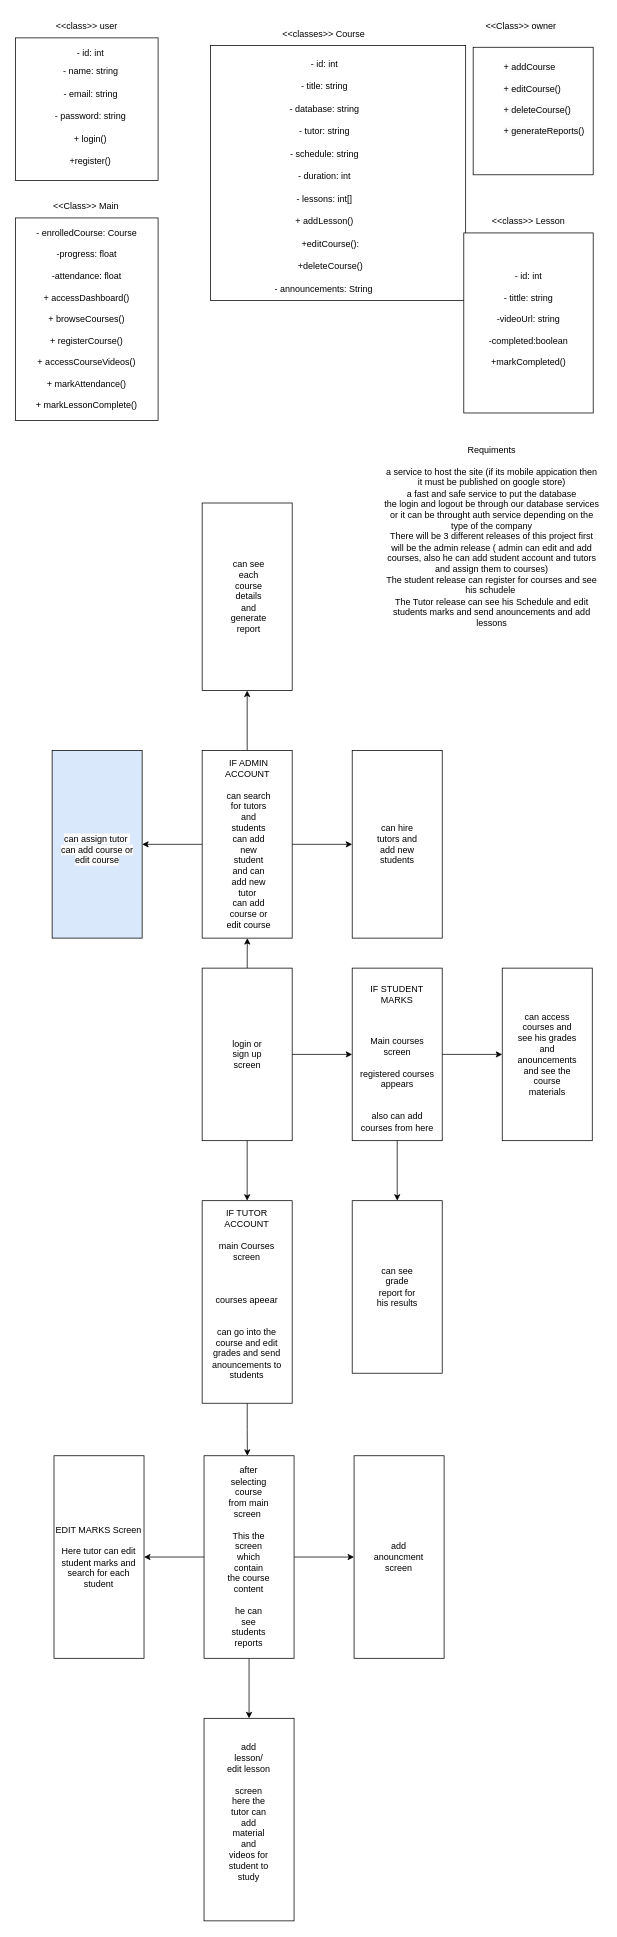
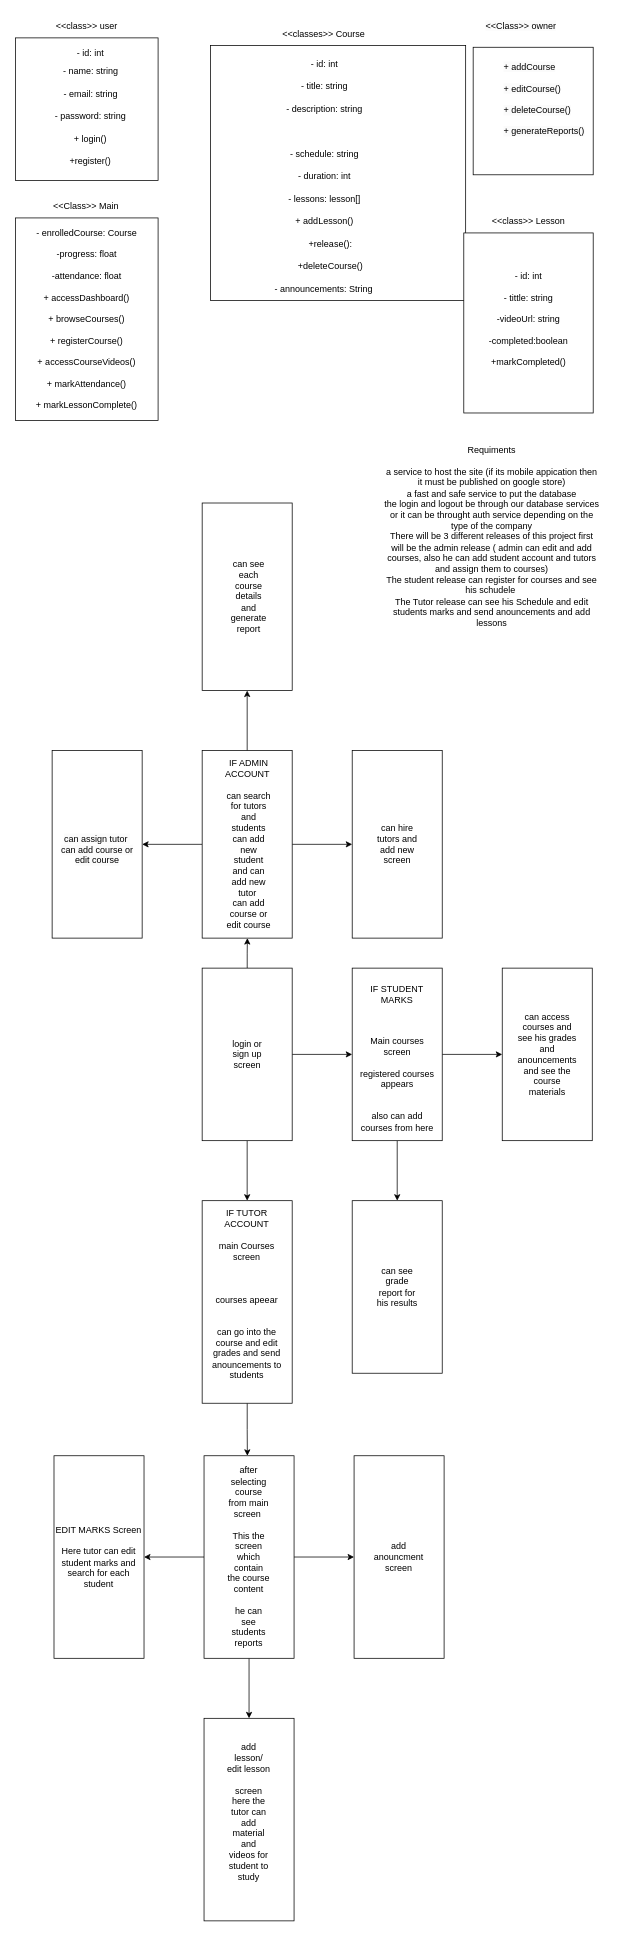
  <mxCell id="0" />
  <mxCell id="1" parent="0" />
  <mxCell id="2" value="" style="whiteSpace=wrap;html=1;aspect=fixed;" vertex="1" parent="1"><mxGeometry x="20" y="50" width="190" height="190" as="geometry" /></mxCell>
  <mxCell id="3" value="&amp;lt;&amp;lt;class&amp;gt;&amp;gt; user" style="text;strokeColor=none;align=center;fillColor=none;html=1;verticalAlign=middle;whiteSpace=wrap;rounded=0;" vertex="1" parent="1"><mxGeometry x="70" y="20" width="90" height="30" as="geometry" /></mxCell>
  <mxCell id="4" value="- id: int" style="text;strokeColor=none;align=center;fillColor=none;html=1;verticalAlign=middle;whiteSpace=wrap;rounded=0;" vertex="1" parent="1"><mxGeometry x="90" y="60" width="60" height="20" as="geometry" /></mxCell>
  <mxCell id="5" value="- name: string" style="text;strokeColor=none;align=center;fillColor=none;html=1;verticalAlign=middle;whiteSpace=wrap;rounded=0;" vertex="1" parent="1"><mxGeometry x="77.5" y="80" width="85" height="30" as="geometry" /></mxCell>
  <mxCell id="6" value="- email: string" style="text;strokeColor=none;align=center;fillColor=none;html=1;verticalAlign=middle;whiteSpace=wrap;rounded=0;" vertex="1" parent="1"><mxGeometry x="82.5" y="110" width="75" height="30" as="geometry" /></mxCell>
  <mxCell id="7" value="- password: string" style="text;strokeColor=none;align=center;fillColor=none;html=1;verticalAlign=middle;whiteSpace=wrap;rounded=0;" vertex="1" parent="1"><mxGeometry x="66.25" y="140" width="107.5" height="30" as="geometry" /></mxCell>
  <mxCell id="8" value="+ login()" style="text;strokeColor=none;align=center;fillColor=none;html=1;verticalAlign=middle;whiteSpace=wrap;rounded=0;" vertex="1" parent="1"><mxGeometry x="66.25" y="170" width="107.5" height="30" as="geometry" /></mxCell>
  <mxCell id="9" value="+register()" style="text;strokeColor=none;align=center;fillColor=none;html=1;verticalAlign=middle;whiteSpace=wrap;rounded=0;" vertex="1" parent="1"><mxGeometry x="90" y="200" width="60" height="30" as="geometry" /></mxCell>
  <mxCell id="10" value="" style="whiteSpace=wrap;html=1;aspect=fixed;" vertex="1" parent="1"><mxGeometry x="280" y="60" width="340" height="340" as="geometry" /></mxCell>
  <mxCell id="11" value="&amp;lt;&amp;lt;classes&amp;gt;&amp;gt; Course" style="text;strokeColor=none;align=center;fillColor=none;html=1;verticalAlign=middle;whiteSpace=wrap;rounded=0;" vertex="1" parent="1"><mxGeometry x="336.25" y="30" width="190" height="30" as="geometry" /></mxCell>
  <mxCell id="12" value="- id: int" style="text;strokeColor=none;align=center;fillColor=none;html=1;verticalAlign=middle;whiteSpace=wrap;rounded=0;" vertex="1" parent="1"><mxGeometry x="377.5" y="70" width="107.5" height="30" as="geometry" /></mxCell>
  <mxCell id="13" value="- title: string" style="text;strokeColor=none;align=center;fillColor=none;html=1;verticalAlign=middle;whiteSpace=wrap;rounded=0;" vertex="1" parent="1"><mxGeometry x="377.5" y="100" width="107.5" height="30" as="geometry" /></mxCell>
- <mxCell id="14" value="- database: string" style="text;strokeColor=none;align=center;fillColor=none;html=1;verticalAlign=middle;whiteSpace=wrap;rounded=0;" vertex="1" parent="1"><mxGeometry x="377.5" y="130" width="107.5" height="30" as="geometry" /></mxCell>
- <mxCell id="15" value="- tutor: string" style="text;strokeColor=none;align=center;fillColor=none;html=1;verticalAlign=middle;whiteSpace=wrap;rounded=0;" vertex="1" parent="1"><mxGeometry x="377.5" y="160" width="107.5" height="30" as="geometry" /></mxCell>
+ <mxCell id="14" value="- description: string" style="text;strokeColor=none;align=center;fillColor=none;html=1;verticalAlign=middle;whiteSpace=wrap;rounded=0;" vertex="1" parent="1"><mxGeometry x="377.5" y="130" width="107.5" height="30" as="geometry" /></mxCell>
  <mxCell id="16" value="- schedule: string" style="text;strokeColor=none;align=center;fillColor=none;html=1;verticalAlign=middle;whiteSpace=wrap;rounded=0;" vertex="1" parent="1"><mxGeometry x="377.5" y="190" width="107.5" height="30" as="geometry" /></mxCell>
  <mxCell id="17" value="- duration: int" style="text;strokeColor=none;align=center;fillColor=none;html=1;verticalAlign=middle;whiteSpace=wrap;rounded=0;" vertex="1" parent="1"><mxGeometry x="377.5" y="220" width="107.5" height="30" as="geometry" /></mxCell>
- <mxCell id="18" value="- lessons: int[]" style="text;strokeColor=none;align=center;fillColor=none;html=1;verticalAlign=middle;whiteSpace=wrap;rounded=0;" vertex="1" parent="1"><mxGeometry x="377.5" y="250" width="107.5" height="30" as="geometry" /></mxCell>
+ <mxCell id="18" value="- lessons: lesson[]" style="text;strokeColor=none;align=center;fillColor=none;html=1;verticalAlign=middle;whiteSpace=wrap;rounded=0;" vertex="1" parent="1"><mxGeometry x="377.5" y="250" width="107.5" height="30" as="geometry" /></mxCell>
  <mxCell id="19" value="+ addLesson()" style="text;strokeColor=none;align=center;fillColor=none;html=1;verticalAlign=middle;whiteSpace=wrap;rounded=0;" vertex="1" parent="1"><mxGeometry x="377.5" y="280" width="107.5" height="30" as="geometry" /></mxCell>
- <mxCell id="20" value="+editCourse():" style="text;strokeColor=none;align=center;fillColor=none;html=1;verticalAlign=middle;whiteSpace=wrap;rounded=0;" vertex="1" parent="1"><mxGeometry x="386.25" y="310" width="107.5" height="30" as="geometry" /></mxCell>
+ <mxCell id="20" value="+release():" style="text;strokeColor=none;align=center;fillColor=none;html=1;verticalAlign=middle;whiteSpace=wrap;rounded=0;" vertex="1" parent="1"><mxGeometry x="386.25" y="310" width="107.5" height="30" as="geometry" /></mxCell>
  <mxCell id="21" value="+deleteCourse()" style="text;strokeColor=none;align=center;fillColor=none;html=1;verticalAlign=middle;whiteSpace=wrap;rounded=0;" vertex="1" parent="1"><mxGeometry x="386.25" y="340" width="107.5" height="30" as="geometry" /></mxCell>
  <mxCell id="22" value="" style="rounded=0;whiteSpace=wrap;html=1;" vertex="1" parent="1"><mxGeometry x="617.5" y="310" width="172.5" height="240" as="geometry" /></mxCell>
  <mxCell id="23" value="&amp;lt;&amp;lt;class&amp;gt;&amp;gt; Lesson" style="text;strokeColor=none;align=center;fillColor=none;html=1;verticalAlign=middle;whiteSpace=wrap;rounded=0;" vertex="1" parent="1"><mxGeometry x="650" y="280" width="107.5" height="30" as="geometry" /></mxCell>
  <mxCell id="24" value="- id: int&lt;br&gt;&lt;br&gt;- tittle: string&lt;br&gt;&lt;br&gt;-videoUrl: string&lt;br&gt;&lt;br&gt;-completed:boolean&lt;br&gt;&lt;br&gt;+markCompleted()" style="text;strokeColor=none;align=center;fillColor=none;html=1;verticalAlign=middle;whiteSpace=wrap;rounded=0;" vertex="1" parent="1"><mxGeometry x="650" y="320" width="107.5" height="210" as="geometry" /></mxCell>
  <mxCell id="25" value="" style="rounded=0;whiteSpace=wrap;html=1;" vertex="1" parent="1"><mxGeometry x="20" y="290" width="190" height="270" as="geometry" /></mxCell>
  <mxCell id="26" value="&amp;lt;&amp;lt;Class&amp;gt;&amp;gt; Main" style="text;strokeColor=none;align=center;fillColor=none;html=1;verticalAlign=middle;whiteSpace=wrap;rounded=0;" vertex="1" parent="1"><mxGeometry x="60" y="260" width="107.5" height="30" as="geometry" /></mxCell>
  <mxCell id="27" value="- enrolledCourse: Course&lt;br&gt;&lt;br&gt;-progress: float&lt;br&gt;&lt;br&gt;-attendance: float&lt;br&gt;&amp;nbsp;&lt;br&gt;+ accessDashboard()&lt;br&gt;&lt;br&gt;+ browseCourses()&lt;br&gt;&lt;br&gt;+ registerCourse()&lt;br&gt;&lt;br&gt;+ accessCourseVideos()&lt;br&gt;&lt;br&gt;+ markAttendance()&lt;br&gt;&lt;br&gt;+ markLessonComplete()" style="text;strokeColor=none;align=center;fillColor=none;html=1;verticalAlign=middle;whiteSpace=wrap;rounded=0;" vertex="1" parent="1"><mxGeometry x="33.13" y="300" width="163.75" height="250" as="geometry" /></mxCell>
  <mxCell id="28" value="" style="rounded=0;whiteSpace=wrap;html=1;" vertex="1" parent="1"><mxGeometry x="630" y="62.5" width="160" height="170" as="geometry" /></mxCell>
  <mxCell id="29" value="&lt;span style=&quot;color: rgb(0, 0, 0); font-family: Helvetica; font-size: 12px; font-style: normal; font-variant-ligatures: normal; font-variant-caps: normal; font-weight: 400; letter-spacing: normal; orphans: 2; text-align: center; text-indent: 0px; text-transform: none; widows: 2; word-spacing: 0px; -webkit-text-stroke-width: 0px; background-color: rgb(251, 251, 251); text-decoration-thickness: initial; text-decoration-style: initial; text-decoration-color: initial; float: none; display: inline !important;&quot;&gt;&amp;lt;&amp;lt;Class&amp;gt;&amp;gt; owner&lt;/span&gt;" style="text;whiteSpace=wrap;html=1;" vertex="1" parent="1"><mxGeometry x="645" y="20" width="100" height="40" as="geometry" /></mxCell>
  <mxCell id="30" value="&lt;span style=&quot;color: rgb(0, 0, 0); font-family: Helvetica; font-size: 12px; font-style: normal; font-variant-ligatures: normal; font-variant-caps: normal; font-weight: 400; letter-spacing: normal; orphans: 2; text-align: center; text-indent: 0px; text-transform: none; widows: 2; word-spacing: 0px; -webkit-text-stroke-width: 0px; background-color: rgb(251, 251, 251); text-decoration-thickness: initial; text-decoration-style: initial; text-decoration-color: initial; float: none; display: inline !important;&quot;&gt;+ addCourse&lt;br&gt;&lt;br&gt;+ editCourse()&lt;br&gt;&lt;br&gt;+ deleteCourse()&lt;br&gt;&lt;br&gt;+ generateReports()&lt;br&gt;&lt;/span&gt;" style="text;whiteSpace=wrap;html=1;" vertex="1" parent="1"><mxGeometry x="668.75" y="75" width="116.25" height="145" as="geometry" /></mxCell>
  <mxCell id="31" value="Requiments&lt;br&gt;&lt;br&gt;a service to host the site (if its mobile appication then it must be published on google store)&lt;br&gt;a fast and safe service to put the database&lt;br&gt;the login and logout be through our database services or it can be throught auth service depending on the type of the company&lt;br&gt;There will be 3 different releases of this project first will be the admin release ( admin can edit and add courses, also he can add student account and tutors and assign them to courses)&lt;br&gt;The student release can register for courses and see his schudele&amp;nbsp;&lt;br&gt;The Tutor release can see his Schedule and edit students marks&amp;nbsp;and send anouncements and add lessons" style="text;strokeColor=none;align=center;fillColor=none;html=1;verticalAlign=middle;whiteSpace=wrap;rounded=0;" vertex="1" parent="1"><mxGeometry x="510" y="580" width="290" height="270" as="geometry" /></mxCell>
  <mxCell id="32" value="" style="edgeStyle=orthogonalEdgeStyle;rounded=0;orthogonalLoop=1;jettySize=auto;html=1;" edge="1" parent="1" source="35" target="39"><mxGeometry relative="1" as="geometry" /></mxCell>
  <mxCell id="33" value="" style="edgeStyle=orthogonalEdgeStyle;rounded=0;orthogonalLoop=1;jettySize=auto;html=1;" edge="1" parent="1" source="35" target="43"><mxGeometry relative="1" as="geometry" /></mxCell>
  <mxCell id="34" value="" style="edgeStyle=orthogonalEdgeStyle;rounded=0;orthogonalLoop=1;jettySize=auto;html=1;" edge="1" parent="1" source="35"><mxGeometry relative="1" as="geometry"><mxPoint x="329" y="1250" as="targetPoint" /></mxGeometry></mxCell>
  <mxCell id="35" value="" style="rounded=0;whiteSpace=wrap;html=1;" vertex="1" parent="1"><mxGeometry x="268.75" y="1290" width="120" height="230" as="geometry" /></mxCell>
  <mxCell id="36" value="login or sign up screen" style="text;strokeColor=none;align=center;fillColor=none;html=1;verticalAlign=middle;whiteSpace=wrap;rounded=0;" vertex="1" parent="1"><mxGeometry x="298.76" y="1370" width="60" height="70" as="geometry" /></mxCell>
  <mxCell id="37" value="" style="edgeStyle=orthogonalEdgeStyle;rounded=0;orthogonalLoop=1;jettySize=auto;html=1;" edge="1" parent="1" source="39" target="61"><mxGeometry relative="1" as="geometry" /></mxCell>
  <mxCell id="38" value="" style="edgeStyle=orthogonalEdgeStyle;rounded=0;orthogonalLoop=1;jettySize=auto;html=1;" edge="1" parent="1" source="39" target="63"><mxGeometry relative="1" as="geometry" /></mxCell>
  <mxCell id="39" value="" style="rounded=0;whiteSpace=wrap;html=1;" vertex="1" parent="1"><mxGeometry x="468.75" y="1290" width="120" height="230" as="geometry" /></mxCell>
  <mxCell id="40" value="Main courses screen&lt;br&gt;&lt;br&gt;registered courses appears&lt;br&gt;&lt;br&gt;&lt;br&gt;also can add courses from here" style="text;strokeColor=none;align=center;fillColor=none;html=1;verticalAlign=middle;whiteSpace=wrap;rounded=0;" vertex="1" parent="1"><mxGeometry x="475" y="1430" width="107.5" height="30" as="geometry" /></mxCell>
  <mxCell id="41" value="IF STUDENT MARKS" style="text;strokeColor=none;align=center;fillColor=none;html=1;verticalAlign=middle;whiteSpace=wrap;rounded=0;" vertex="1" parent="1"><mxGeometry x="491.25" y="1310" width="75" height="30" as="geometry" /></mxCell>
  <mxCell id="42" value="" style="edgeStyle=orthogonalEdgeStyle;rounded=0;orthogonalLoop=1;jettySize=auto;html=1;" edge="1" parent="1" source="43"><mxGeometry relative="1" as="geometry"><mxPoint x="329" y="1940" as="targetPoint" /></mxGeometry></mxCell>
  <mxCell id="43" value="&lt;br&gt;" style="rounded=0;whiteSpace=wrap;html=1;" vertex="1" parent="1"><mxGeometry x="268.75" y="1600" width="120" height="270" as="geometry" /></mxCell>
  <mxCell id="44" value="IF TUTOR ACCOUNT&lt;br&gt;&lt;br&gt;main Courses screen&lt;br&gt;&lt;br&gt;&lt;br&gt;&lt;br&gt;courses apeear&lt;br&gt;&lt;br&gt;&lt;br&gt;can go into the course and edit grades and send anouncements to students&lt;br&gt;" style="text;strokeColor=none;align=center;fillColor=none;html=1;verticalAlign=middle;whiteSpace=wrap;rounded=0;" vertex="1" parent="1"><mxGeometry x="276.26" y="1710" width="105" height="30" as="geometry" /></mxCell>
  <mxCell id="45" value="- announcements: String" style="text;strokeColor=none;align=center;fillColor=none;html=1;verticalAlign=middle;whiteSpace=wrap;rounded=0;" vertex="1" parent="1"><mxGeometry x="361.25" y="370" width="140" height="30" as="geometry" /></mxCell>
  <mxCell id="46" value="" style="edgeStyle=orthogonalEdgeStyle;rounded=0;orthogonalLoop=1;jettySize=auto;html=1;" edge="1" parent="1" source="49" target="65"><mxGeometry relative="1" as="geometry" /></mxCell>
  <mxCell id="47" value="" style="edgeStyle=orthogonalEdgeStyle;rounded=0;orthogonalLoop=1;jettySize=auto;html=1;" edge="1" parent="1" source="49" target="67"><mxGeometry relative="1" as="geometry" /></mxCell>
  <mxCell id="48" value="" style="edgeStyle=orthogonalEdgeStyle;rounded=0;orthogonalLoop=1;jettySize=auto;html=1;" edge="1" parent="1" source="49" target="69"><mxGeometry relative="1" as="geometry" /></mxCell>
  <mxCell id="49" value="" style="rounded=0;whiteSpace=wrap;html=1;" vertex="1" parent="1"><mxGeometry x="271.25" y="1940" width="120" height="270" as="geometry" /></mxCell>
  <mxCell id="50" value="after selecting course from main screen&amp;nbsp;&lt;br&gt;&lt;br&gt;This the screen which contain the course content&lt;br&gt;&lt;br&gt;he can see students reports" style="text;strokeColor=none;align=center;fillColor=none;html=1;verticalAlign=middle;whiteSpace=wrap;rounded=0;" vertex="1" parent="1"><mxGeometry x="301.25" y="2060" width="60" height="30" as="geometry" /></mxCell>
  <mxCell id="51" value="" style="edgeStyle=orthogonalEdgeStyle;rounded=0;orthogonalLoop=1;jettySize=auto;html=1;" edge="1" parent="1" source="54" target="56"><mxGeometry relative="1" as="geometry" /></mxCell>
  <mxCell id="52" value="" style="edgeStyle=orthogonalEdgeStyle;rounded=0;orthogonalLoop=1;jettySize=auto;html=1;" edge="1" parent="1" source="54" target="57"><mxGeometry relative="1" as="geometry" /></mxCell>
  <mxCell id="53" value="" style="edgeStyle=orthogonalEdgeStyle;rounded=0;orthogonalLoop=1;jettySize=auto;html=1;" edge="1" parent="1" source="54" target="59"><mxGeometry relative="1" as="geometry" /></mxCell>
  <mxCell id="54" value="" style="rounded=0;whiteSpace=wrap;html=1;" vertex="1" parent="1"><mxGeometry x="268.76" y="1000" width="120" height="250" as="geometry" /></mxCell>
  <mxCell id="55" value="IF ADMIN ACCOUNT&amp;nbsp;&lt;br&gt;&lt;br&gt;can search for tutors and students can add new student and can add new tutor&amp;nbsp;&lt;br&gt;can add course or edit course" style="text;strokeColor=none;align=center;fillColor=none;html=1;verticalAlign=middle;whiteSpace=wrap;rounded=0;" vertex="1" parent="1"><mxGeometry x="301.25" y="1110" width="60" height="30" as="geometry" /></mxCell>
- <mxCell id="56" value="&lt;br&gt;&lt;span style=&quot;color: rgb(0, 0, 0); font-family: Helvetica; font-size: 12px; font-style: normal; font-variant-ligatures: normal; font-variant-caps: normal; font-weight: 400; letter-spacing: normal; orphans: 2; text-align: center; text-indent: 0px; text-transform: none; widows: 2; word-spacing: 0px; -webkit-text-stroke-width: 0px; background-color: rgb(251, 251, 251); text-decoration-thickness: initial; text-decoration-style: initial; text-decoration-color: initial; float: none; display: inline !important;&quot;&gt;can assign tutor&amp;nbsp;&lt;/span&gt;&lt;br style=&quot;border-color: var(--border-color); color: rgb(0, 0, 0); font-family: Helvetica; font-size: 12px; font-style: normal; font-variant-ligatures: normal; font-variant-caps: normal; font-weight: 400; letter-spacing: normal; orphans: 2; text-align: center; text-indent: 0px; text-transform: none; widows: 2; word-spacing: 0px; -webkit-text-stroke-width: 0px; background-color: rgb(251, 251, 251); text-decoration-thickness: initial; text-decoration-style: initial; text-decoration-color: initial;&quot;&gt;&lt;span style=&quot;color: rgb(0, 0, 0); font-family: Helvetica; font-size: 12px; font-style: normal; font-variant-ligatures: normal; font-variant-caps: normal; font-weight: 400; letter-spacing: normal; orphans: 2; text-align: center; text-indent: 0px; text-transform: none; widows: 2; word-spacing: 0px; -webkit-text-stroke-width: 0px; background-color: rgb(251, 251, 251); text-decoration-thickness: initial; text-decoration-style: initial; text-decoration-color: initial; float: none; display: inline !important;&quot;&gt;can add course or edit course&lt;/span&gt;" style="rounded=0;whiteSpace=wrap;html=1;fillColor=#dae8fc;" vertex="1" parent="1"><mxGeometry x="68.76" y="1000" width="120" height="250" as="geometry" /></mxCell>
+ <mxCell id="56" value="&lt;br&gt;&lt;span style=&quot;color: rgb(0, 0, 0); font-family: Helvetica; font-size: 12px; font-style: normal; font-variant-ligatures: normal; font-variant-caps: normal; font-weight: 400; letter-spacing: normal; orphans: 2; text-align: center; text-indent: 0px; text-transform: none; widows: 2; word-spacing: 0px; -webkit-text-stroke-width: 0px; background-color: rgb(251, 251, 251); text-decoration-thickness: initial; text-decoration-style: initial; text-decoration-color: initial; float: none; display: inline !important;&quot;&gt;can assign tutor&amp;nbsp;&lt;/span&gt;&lt;br style=&quot;border-color: var(--border-color); color: rgb(0, 0, 0); font-family: Helvetica; font-size: 12px; font-style: normal; font-variant-ligatures: normal; font-variant-caps: normal; font-weight: 400; letter-spacing: normal; orphans: 2; text-align: center; text-indent: 0px; text-transform: none; widows: 2; word-spacing: 0px; -webkit-text-stroke-width: 0px; background-color: rgb(251, 251, 251); text-decoration-thickness: initial; text-decoration-style: initial; text-decoration-color: initial;&quot;&gt;&lt;span style=&quot;color: rgb(0, 0, 0); font-family: Helvetica; font-size: 12px; font-style: normal; font-variant-ligatures: normal; font-variant-caps: normal; font-weight: 400; letter-spacing: normal; orphans: 2; text-align: center; text-indent: 0px; text-transform: none; widows: 2; word-spacing: 0px; -webkit-text-stroke-width: 0px; background-color: rgb(251, 251, 251); text-decoration-thickness: initial; text-decoration-style: initial; text-decoration-color: initial; float: none; display: inline !important;&quot;&gt;can add course or edit course&lt;/span&gt;" style="rounded=0;whiteSpace=wrap;html=1;" vertex="1" parent="1"><mxGeometry x="68.76" y="1000" width="120" height="250" as="geometry" /></mxCell>
  <mxCell id="57" value="" style="rounded=0;whiteSpace=wrap;html=1;" vertex="1" parent="1"><mxGeometry x="468.76" y="1000" width="120" height="250" as="geometry" /></mxCell>
- <mxCell id="58" value="can hire tutors and add new students" style="text;strokeColor=none;align=center;fillColor=none;html=1;verticalAlign=middle;whiteSpace=wrap;rounded=0;" vertex="1" parent="1"><mxGeometry x="498.75" y="1110" width="60" height="30" as="geometry" /></mxCell>
+ <mxCell id="58" value="can hire tutors and add new screen" style="text;strokeColor=none;align=center;fillColor=none;html=1;verticalAlign=middle;whiteSpace=wrap;rounded=0;" vertex="1" parent="1"><mxGeometry x="498.75" y="1110" width="60" height="30" as="geometry" /></mxCell>
  <mxCell id="59" value="" style="rounded=0;whiteSpace=wrap;html=1;" vertex="1" parent="1"><mxGeometry x="268.76" y="670" width="120" height="250" as="geometry" /></mxCell>
  <mxCell id="60" value="can see each course details and generate report" style="text;strokeColor=none;align=center;fillColor=none;html=1;verticalAlign=middle;whiteSpace=wrap;rounded=0;" vertex="1" parent="1"><mxGeometry x="301.25" y="780" width="60" height="30" as="geometry" /></mxCell>
  <mxCell id="61" value="" style="rounded=0;whiteSpace=wrap;html=1;" vertex="1" parent="1"><mxGeometry x="668.75" y="1290" width="120" height="230" as="geometry" /></mxCell>
  <mxCell id="62" value="can access courses and see his grades and anouncements and see the course materials" style="text;strokeColor=none;align=center;fillColor=none;html=1;verticalAlign=middle;whiteSpace=wrap;rounded=0;" vertex="1" parent="1"><mxGeometry x="698.75" y="1390" width="60" height="30" as="geometry" /></mxCell>
  <mxCell id="63" value="" style="rounded=0;whiteSpace=wrap;html=1;" vertex="1" parent="1"><mxGeometry x="468.75" y="1600" width="120" height="230" as="geometry" /></mxCell>
  <mxCell id="64" value="can see grade report for his results" style="text;strokeColor=none;align=center;fillColor=none;html=1;verticalAlign=middle;whiteSpace=wrap;rounded=0;" vertex="1" parent="1"><mxGeometry x="498.75" y="1700" width="60" height="30" as="geometry" /></mxCell>
  <mxCell id="65" value="" style="rounded=0;whiteSpace=wrap;html=1;" vertex="1" parent="1"><mxGeometry x="471.25" y="1940" width="120" height="270" as="geometry" /></mxCell>
  <mxCell id="66" value="add anouncment screen" style="text;strokeColor=none;align=center;fillColor=none;html=1;verticalAlign=middle;whiteSpace=wrap;rounded=0;" vertex="1" parent="1"><mxGeometry x="501.25" y="2060" width="60" height="30" as="geometry" /></mxCell>
  <mxCell id="67" value="" style="rounded=0;whiteSpace=wrap;html=1;" vertex="1" parent="1"><mxGeometry x="271.25" y="2290" width="120" height="270" as="geometry" /></mxCell>
  <mxCell id="68" value="add lesson/ edit lesson&lt;br&gt;&lt;br&gt;&amp;nbsp;screen&amp;nbsp;&lt;br&gt;here the tutor can add material and videos for student to study" style="text;strokeColor=none;align=center;fillColor=none;html=1;verticalAlign=middle;whiteSpace=wrap;rounded=0;" vertex="1" parent="1"><mxGeometry x="301.25" y="2400" width="60" height="30" as="geometry" /></mxCell>
  <mxCell id="69" value="EDIT MARKS Screen&lt;br&gt;&lt;br&gt;Here tutor can edit student marks and search for each student" style="rounded=0;whiteSpace=wrap;html=1;" vertex="1" parent="1"><mxGeometry x="71.25" y="1940" width="120" height="270" as="geometry" /></mxCell>
